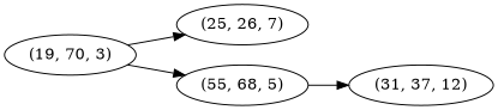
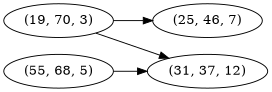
  digraph {
    rankdir=LR
    "(19, 70, 3)"
-   "(25, 46, 7)" [label="(25, 26, 7)"]
+   "(25, 46, 7)"
    "(55, 68, 5)"
    "(31, 37, 12)"
    "(19, 70, 3)" -> "(25, 46, 7)"
-   "(19, 70, 3)" -> "(55, 68, 5)"
+   "(19, 70, 3)" -> "(31, 37, 12)"
    "(55, 68, 5)" -> "(31, 37, 12)"
  }
